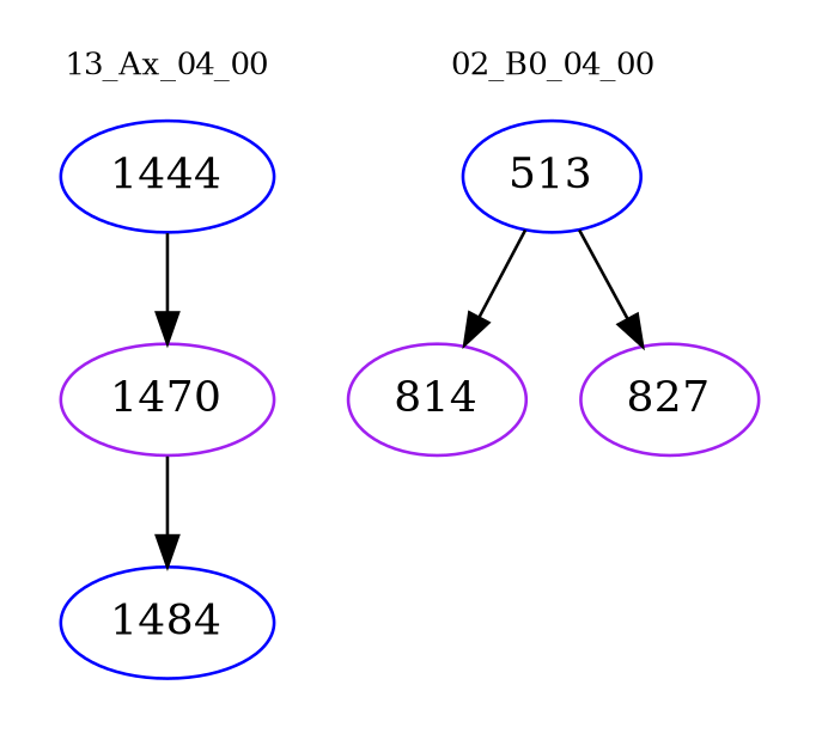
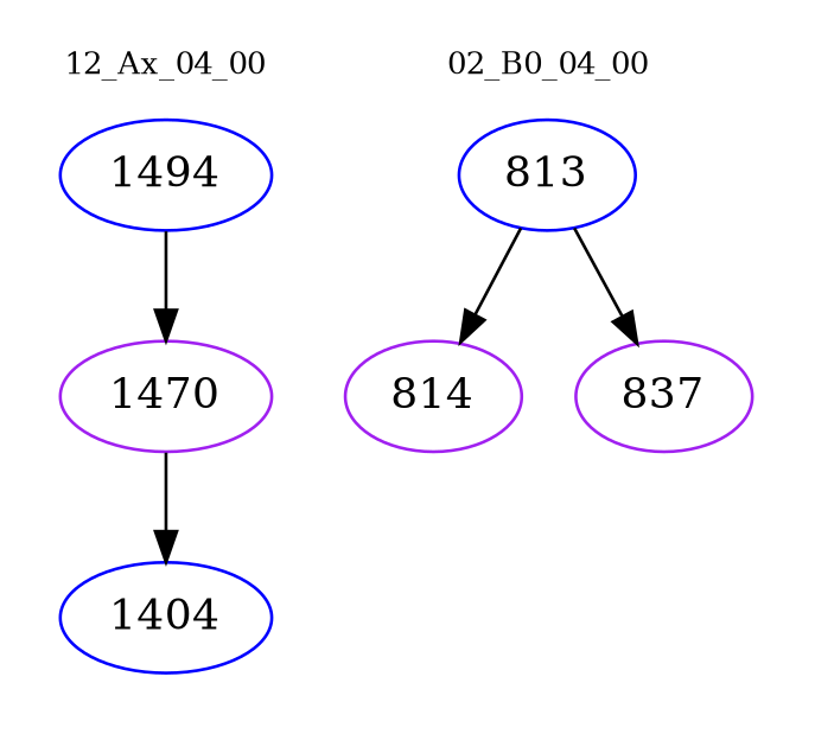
  digraph {
    node [color=purple]
    edge [color=black]
    n1 [label=1470]
-   n2 [color=blue label=1484]
-   n3 [color=blue label=1444]
-   n4 [color=blue label=513]
+   n2 [color=blue label=1404]
+   n3 [color=blue label=1494]
+   n4 [color=blue label=813]
    n5 [label=814]
-   n6 [label=827]
+   n6 [label=837]
    subgraph cluster_1 {
      color=white
      fontsize=10
-     label="13_Ax_04_00"
+     label="12_Ax_04_00"
      n1
      n2
      n3
    }
    subgraph cluster_2 {
      color=white
      fontsize=10
      label="02_B0_04_00"
      n4
      n5
      n6
    }
    n1 -> n2
    n3 -> n1
    n4 -> n5
    n4 -> n6
  }
